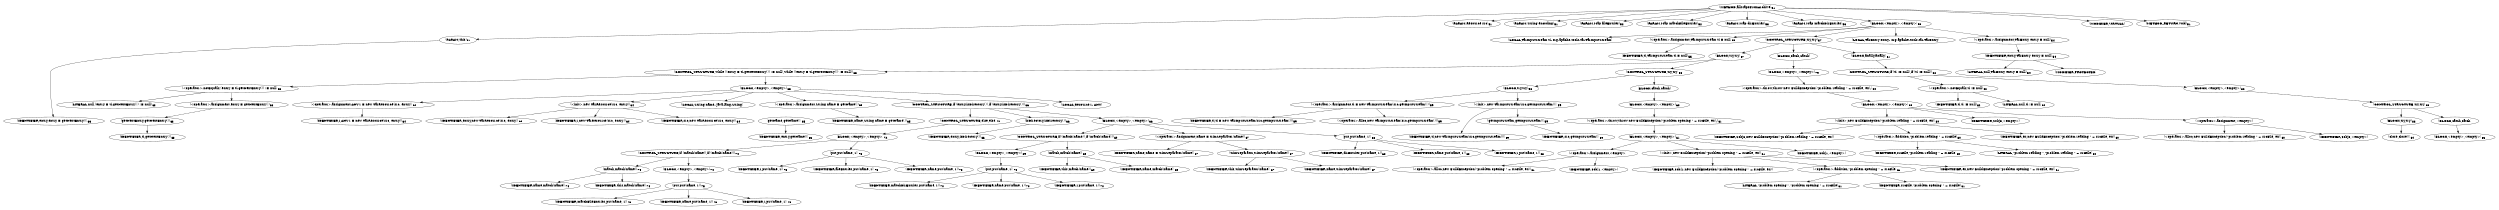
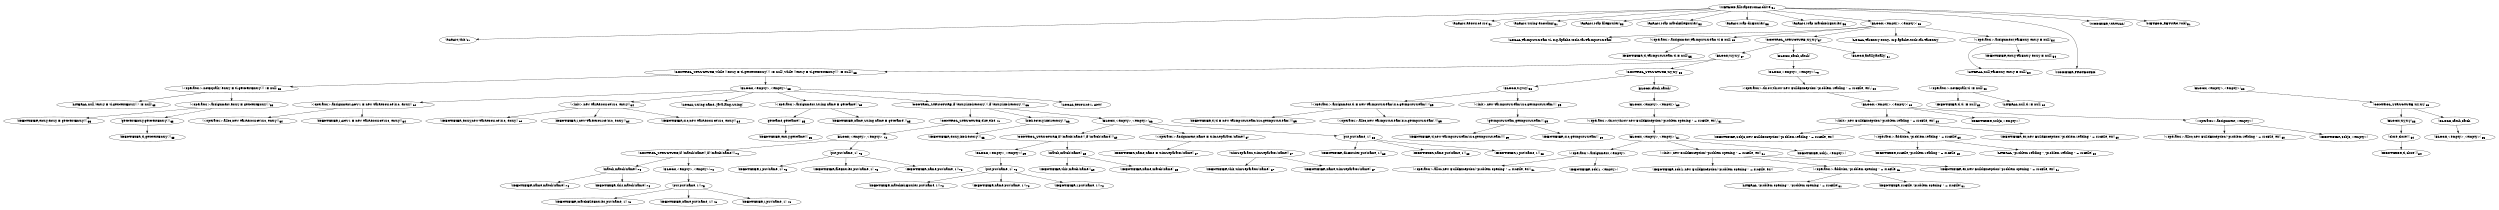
  digraph {
    n1 [label=<(METHOD,fillMapsFromArchive)<SUB>51</SUB>>]
    n2 [label=<(PARAM,this)<SUB>51</SUB>>]
    n3 [label=<(PARAM,Resource src)<SUB>51</SUB>>]
    n4 [label=<(PARAM,String encoding)<SUB>51</SUB>>]
    n5 [label=<(PARAM,Map fileEntries)<SUB>52</SUB>>]
    n6 [label=<(PARAM,Map matchFileEntries)<SUB>52</SUB>>]
    n7 [label=<(PARAM,Map dirEntries)<SUB>53</SUB>>]
    n8 [label=<(PARAM,Map matchDirEntries)<SUB>53</SUB>>]
    n9 [label=<(BLOCK,&lt;empty&gt;,&lt;empty&gt;)<SUB>53</SUB>>]
    n10 [label=<(MODIFIER,PROTECTED)>]
    n11 [label=<(MODIFIER,VIRTUAL)>]
    n12 [label=<(METHOD_RETURN,void)<SUB>51</SUB>>]
    n13 [label=<(LOCAL,TarEntry entry: org.apache.tools.tar.TarEntry)>]
    n14 [label=<(&lt;operator&gt;.assignment,TarEntry entry = null)<SUB>54</SUB>>]
    n15 [label=<(LOCAL,TarInputStream ti: org.apache.tools.tar.TarInputStream)>]
    n16 [label=<(&lt;operator&gt;.assignment,TarInputStream ti = null)<SUB>55</SUB>>]
    n17 [label=<(CONTROL_STRUCTURE,try,try)<SUB>57</SUB>>]
    n18 [label=<(IDENTIFIER,entry,TarEntry entry = null)<SUB>54</SUB>>]
    n19 [label=<(LITERAL,null,TarEntry entry = null)<SUB>54</SUB>>]
    n20 [label=<(IDENTIFIER,ti,TarInputStream ti = null)<SUB>55</SUB>>]
    n21 [label=<(BLOCK,try,try)<SUB>57</SUB>>]
    n22 [label=<(BLOCK,catch,catch)>]
    n23 [label=<(BLOCK,finally,finally)<SUB>61</SUB>>]
    n24 [label=<(CONTROL_STRUCTURE,try,try)<SUB>58</SUB>>]
    n25 [label=<(CONTROL_STRUCTURE,while ((entry = ti.getNextEntry()) != null),while ((entry = ti.getNextEntry()) != null))<SUB>63</SUB>>]
    n26 [label=<(BLOCK,&lt;empty&gt;,&lt;empty&gt;)<SUB>79</SUB>>]
-   n27 [label=<(CONTROL_STRUCTURE,if (ti != null),if (ti != null))<SUB>82</SUB>>]
    n28 [label=<(BLOCK,try,try)<SUB>58</SUB>>]
    n29 [label=<(BLOCK,catch,catch)>]
    n30 [label=<(&lt;operator&gt;.notEquals,(entry = ti.getNextEntry()) != null)<SUB>63</SUB>>]
    n31 [label=<(BLOCK,&lt;empty&gt;,&lt;empty&gt;)<SUB>63</SUB>>]
    n32 [label=<(&lt;operator&gt;.assignment,ti = new TarInputStream(src.getInputStream()))<SUB>59</SUB>>]
    n33 [label=<(&lt;init&gt;,new TarInputStream(src.getInputStream()))<SUB>59</SUB>>]
    n34 [label=<(BLOCK,&lt;empty&gt;,&lt;empty&gt;)<SUB>60</SUB>>]
    n35 [label=<(IDENTIFIER,ti,ti = new TarInputStream(src.getInputStream()))<SUB>59</SUB>>]
    n36 [label=<(&lt;operator&gt;.alloc,new TarInputStream(src.getInputStream()))<SUB>59</SUB>>]
    n37 [label=<(IDENTIFIER,ti,new TarInputStream(src.getInputStream()))<SUB>59</SUB>>]
    n38 [label=<(getInputStream,getInputStream())<SUB>59</SUB>>]
    n39 [label=<(IDENTIFIER,src,getInputStream())<SUB>59</SUB>>]
    n40 [label=<(&lt;operator&gt;.throw,throw new BuildException(&quot;problem opening &quot; + srcFile, ex);)<SUB>61</SUB>>]
    n41 [label=<(BLOCK,&lt;empty&gt;,&lt;empty&gt;)<SUB>61</SUB>>]
    n42 [label=<(&lt;operator&gt;.assignment,&lt;empty&gt;)>]
    n43 [label=<(&lt;init&gt;,new BuildException(&quot;problem opening &quot; + srcFile, ex))<SUB>61</SUB>>]
    n44 [label=<(IDENTIFIER,$obj1,&lt;empty&gt;)>]
    n45 [label=<(IDENTIFIER,$obj1,&lt;empty&gt;)>]
    n46 [label=<(&lt;operator&gt;.alloc,new BuildException(&quot;problem opening &quot; + srcFile, ex))<SUB>61</SUB>>]
    n47 [label=<(IDENTIFIER,$obj1,new BuildException(&quot;problem opening &quot; + srcFile, ex))>]
    n48 [label=<(&lt;operator&gt;.addition,&quot;problem opening &quot; + srcFile)<SUB>61</SUB>>]
    n49 [label=<(IDENTIFIER,ex,new BuildException(&quot;problem opening &quot; + srcFile, ex))<SUB>61</SUB>>]
    n50 [label=<(LITERAL,&quot;problem opening &quot;,&quot;problem opening &quot; + srcFile)<SUB>61</SUB>>]
    n51 [label=<(IDENTIFIER,srcFile,&quot;problem opening &quot; + srcFile)<SUB>61</SUB>>]
    n52 [label=<(&lt;operator&gt;.assignment,entry = getNextEntry())<SUB>63</SUB>>]
    n53 [label=<(LITERAL,null,(entry = ti.getNextEntry()) != null)<SUB>63</SUB>>]
    n54 [label=<(LOCAL,Resource r: ANY)>]
    n55 [label=<(&lt;operator&gt;.assignment,ANY r = new TarResource(src, entry))<SUB>64</SUB>>]
    n56 [label=<(&lt;init&gt;,new TarResource(src, entry))<SUB>64</SUB>>]
    n57 [label=<(LOCAL,String name: java.lang.String)>]
    n58 [label=<(&lt;operator&gt;.assignment,String name = getName())<SUB>65</SUB>>]
    n59 [label=<(CONTROL_STRUCTURE,if (entry.isDirectory()),if (entry.isDirectory()))<SUB>66</SUB>>]
    n60 [label=<(IDENTIFIER,entry,entry = getNextEntry())<SUB>63</SUB>>]
    n61 [label=<(getNextEntry,getNextEntry())<SUB>63</SUB>>]
    n62 [label=<(IDENTIFIER,ti,getNextEntry())<SUB>63</SUB>>]
    n63 [label=<(IDENTIFIER,r,ANY r = new TarResource(src, entry))<SUB>64</SUB>>]
+   n64 [label=<(&lt;operator&gt;.alloc,new TarResource(src, entry))<SUB>64</SUB>>]
    n65 [label=<(IDENTIFIER,r,new TarResource(src, entry))<SUB>64</SUB>>]
    n66 [label=<(IDENTIFIER,src,new TarResource(src, entry))<SUB>64</SUB>>]
    n67 [label=<(IDENTIFIER,entry,new TarResource(src, entry))<SUB>64</SUB>>]
    n68 [label=<(IDENTIFIER,name,String name = getName())<SUB>65</SUB>>]
    n69 [label=<(getName,getName())<SUB>65</SUB>>]
    n70 [label=<(isDirectory,isDirectory())<SUB>66</SUB>>]
    n71 [label=<(BLOCK,&lt;empty&gt;,&lt;empty&gt;)<SUB>66</SUB>>]
    n72 [label=<(CONTROL_STRUCTURE,else,else)<SUB>72</SUB>>]
    n73 [label=<(IDENTIFIER,entry,getName())<SUB>65</SUB>>]
    n74 [label=<(IDENTIFIER,entry,isDirectory())<SUB>66</SUB>>]
    n75 [label=<(&lt;operator&gt;.assignment,name = trimSeparator(name))<SUB>67</SUB>>]
    n76 [label=<(put,put(name, r))<SUB>68</SUB>>]
    n77 [label=<(CONTROL_STRUCTURE,if (match(name)),if (match(name)))<SUB>69</SUB>>]
    n78 [label=<(BLOCK,&lt;empty&gt;,&lt;empty&gt;)<SUB>72</SUB>>]
    n79 [label=<(IDENTIFIER,name,name = trimSeparator(name))<SUB>67</SUB>>]
    n80 [label=<(trimSeparator,trimSeparator(name))<SUB>67</SUB>>]
    n81 [label=<(IDENTIFIER,dirEntries,put(name, r))<SUB>68</SUB>>]
    n82 [label=<(IDENTIFIER,name,put(name, r))<SUB>68</SUB>>]
    n83 [label=<(IDENTIFIER,r,put(name, r))<SUB>68</SUB>>]
    n84 [label=<(match,match(name))<SUB>69</SUB>>]
    n85 [label=<(BLOCK,&lt;empty&gt;,&lt;empty&gt;)<SUB>69</SUB>>]
    n86 [label=<(IDENTIFIER,this,trimSeparator(name))<SUB>67</SUB>>]
    n87 [label=<(IDENTIFIER,name,trimSeparator(name))<SUB>67</SUB>>]
    n88 [label=<(IDENTIFIER,this,match(name))<SUB>69</SUB>>]
    n89 [label=<(IDENTIFIER,name,match(name))<SUB>69</SUB>>]
    n90 [label=<(put,put(name, r))<SUB>70</SUB>>]
    n91 [label=<(IDENTIFIER,matchDirEntries,put(name, r))<SUB>70</SUB>>]
    n92 [label=<(IDENTIFIER,name,put(name, r))<SUB>70</SUB>>]
    n93 [label=<(IDENTIFIER,r,put(name, r))<SUB>70</SUB>>]
    n94 [label=<(put,put(name, r))<SUB>73</SUB>>]
    n95 [label=<(CONTROL_STRUCTURE,if (match(name)),if (match(name)))<SUB>74</SUB>>]
    n96 [label=<(IDENTIFIER,fileEntries,put(name, r))<SUB>73</SUB>>]
    n97 [label=<(IDENTIFIER,name,put(name, r))<SUB>73</SUB>>]
    n98 [label=<(IDENTIFIER,r,put(name, r))<SUB>73</SUB>>]
    n99 [label=<(match,match(name))<SUB>74</SUB>>]
    n100 [label=<(BLOCK,&lt;empty&gt;,&lt;empty&gt;)<SUB>74</SUB>>]
    n101 [label=<(IDENTIFIER,this,match(name))<SUB>74</SUB>>]
    n102 [label=<(IDENTIFIER,name,match(name))<SUB>74</SUB>>]
    n103 [label=<(put,put(name, r))<SUB>75</SUB>>]
    n104 [label=<(IDENTIFIER,matchFileEntries,put(name, r))<SUB>75</SUB>>]
    n105 [label=<(IDENTIFIER,name,put(name, r))<SUB>75</SUB>>]
    n106 [label=<(IDENTIFIER,r,put(name, r))<SUB>75</SUB>>]
    n107 [label=<(&lt;operator&gt;.throw,throw new BuildException(&quot;problem reading &quot; + srcFile, ex);)<SUB>80</SUB>>]
    n108 [label=<(BLOCK,&lt;empty&gt;,&lt;empty&gt;)<SUB>80</SUB>>]
    n109 [label=<(&lt;operator&gt;.assignment,&lt;empty&gt;)>]
    n110 [label=<(&lt;init&gt;,new BuildException(&quot;problem reading &quot; + srcFile, ex))<SUB>80</SUB>>]
    n111 [label=<(IDENTIFIER,$obj3,&lt;empty&gt;)>]
    n112 [label=<(IDENTIFIER,$obj3,&lt;empty&gt;)>]
    n113 [label=<(&lt;operator&gt;.alloc,new BuildException(&quot;problem reading &quot; + srcFile, ex))<SUB>80</SUB>>]
    n114 [label=<(IDENTIFIER,$obj3,new BuildException(&quot;problem reading &quot; + srcFile, ex))>]
    n115 [label=<(&lt;operator&gt;.addition,&quot;problem reading &quot; + srcFile)<SUB>80</SUB>>]
    n116 [label=<(IDENTIFIER,ex,new BuildException(&quot;problem reading &quot; + srcFile, ex))<SUB>80</SUB>>]
    n117 [label=<(LITERAL,&quot;problem reading &quot;,&quot;problem reading &quot; + srcFile)<SUB>80</SUB>>]
    n118 [label=<(IDENTIFIER,srcFile,&quot;problem reading &quot; + srcFile)<SUB>80</SUB>>]
    n119 [label=<(&lt;operator&gt;.notEquals,ti != null)<SUB>82</SUB>>]
    n120 [label=<(BLOCK,&lt;empty&gt;,&lt;empty&gt;)<SUB>82</SUB>>]
    n121 [label=<(IDENTIFIER,ti,ti != null)<SUB>82</SUB>>]
    n122 [label=<(LITERAL,null,ti != null)<SUB>82</SUB>>]
    n123 [label=<(CONTROL_STRUCTURE,try,try)<SUB>83</SUB>>]
    n124 [label=<(BLOCK,try,try)<SUB>83</SUB>>]
    n125 [label=<(BLOCK,catch,catch)>]
    n126 [label=<(close,close())<SUB>84</SUB>>]
    n127 [label=<(BLOCK,&lt;empty&gt;,&lt;empty&gt;)<SUB>85</SUB>>]
+   n128 [label=<(IDENTIFIER,ti,close())<SUB>84</SUB>>]
    n1 -> n2
    n1 -> n3
    n1 -> n4
    n1 -> n5
    n1 -> n6
    n1 -> n7
    n1 -> n8
    n1 -> n9
-   n18 -> n10
+   n1 -> n10
    n1 -> n11
    n1 -> n12
    n9 -> n13
    n9 -> n14
    n9 -> n15
    n9 -> n16
    n9 -> n17
    n14 -> n18
-   n18 -> n19
+   n14 -> n19
    n16 -> n20
    n17 -> n21
    n17 -> n22
    n17 -> n23
    n21 -> n24
    n21 -> n25
    n22 -> n26
-   n23 -> n27
    n24 -> n28
    n24 -> n29
    n25 -> n30
    n25 -> n31
    n26 -> n107
-   n27 -> n119
-   n27 -> n120
    n28 -> n32
    n28 -> n33
    n29 -> n34
    n30 -> n52
    n30 -> n53
    n31 -> n54
    n31 -> n55
    n31 -> n56
    n31 -> n57
    n31 -> n58
    n31 -> n59
    n32 -> n35
    n32 -> n36
-   n33 -> n37
+   n38 -> n37
    n33 -> n38
    n34 -> n40
    n38 -> n39
    n40 -> n41
    n41 -> n42
    n41 -> n43
    n41 -> n44
    n42 -> n45
    n42 -> n46
    n43 -> n47
    n43 -> n48
    n43 -> n49
    n48 -> n50
    n48 -> n51
-   n2 -> n60
+   n52 -> n60
    n52 -> n61
    n55 -> n63
+   n55 -> n64
    n56 -> n65
    n56 -> n66
    n56 -> n67
    n58 -> n68
+   n58 -> n69
    n59 -> n70
    n59 -> n71
    n59 -> n72
    n61 -> n62
    n69 -> n73
    n70 -> n74
    n71 -> n75
    n71 -> n76
    n71 -> n77
    n72 -> n78
    n75 -> n79
-   n75 -> n80
    n76 -> n81
    n76 -> n82
    n76 -> n83
    n77 -> n84
    n77 -> n85
    n78 -> n94
    n78 -> n95
    n80 -> n86
    n80 -> n87
    n84 -> n88
    n84 -> n89
    n85 -> n90
    n90 -> n91
    n90 -> n92
    n90 -> n93
    n94 -> n96
    n94 -> n97
    n94 -> n98
    n95 -> n99
    n95 -> n100
    n99 -> n101
    n99 -> n102
    n100 -> n103
    n103 -> n104
    n103 -> n105
    n103 -> n106
    n107 -> n108
    n108 -> n109
    n108 -> n110
    n108 -> n111
    n109 -> n112
    n109 -> n113
    n110 -> n114
    n110 -> n115
    n110 -> n116
    n115 -> n117
    n115 -> n118
    n119 -> n121
    n119 -> n122
    n120 -> n123
    n123 -> n124
    n123 -> n125
    n124 -> n126
    n125 -> n127
+   n126 -> n128
  }
